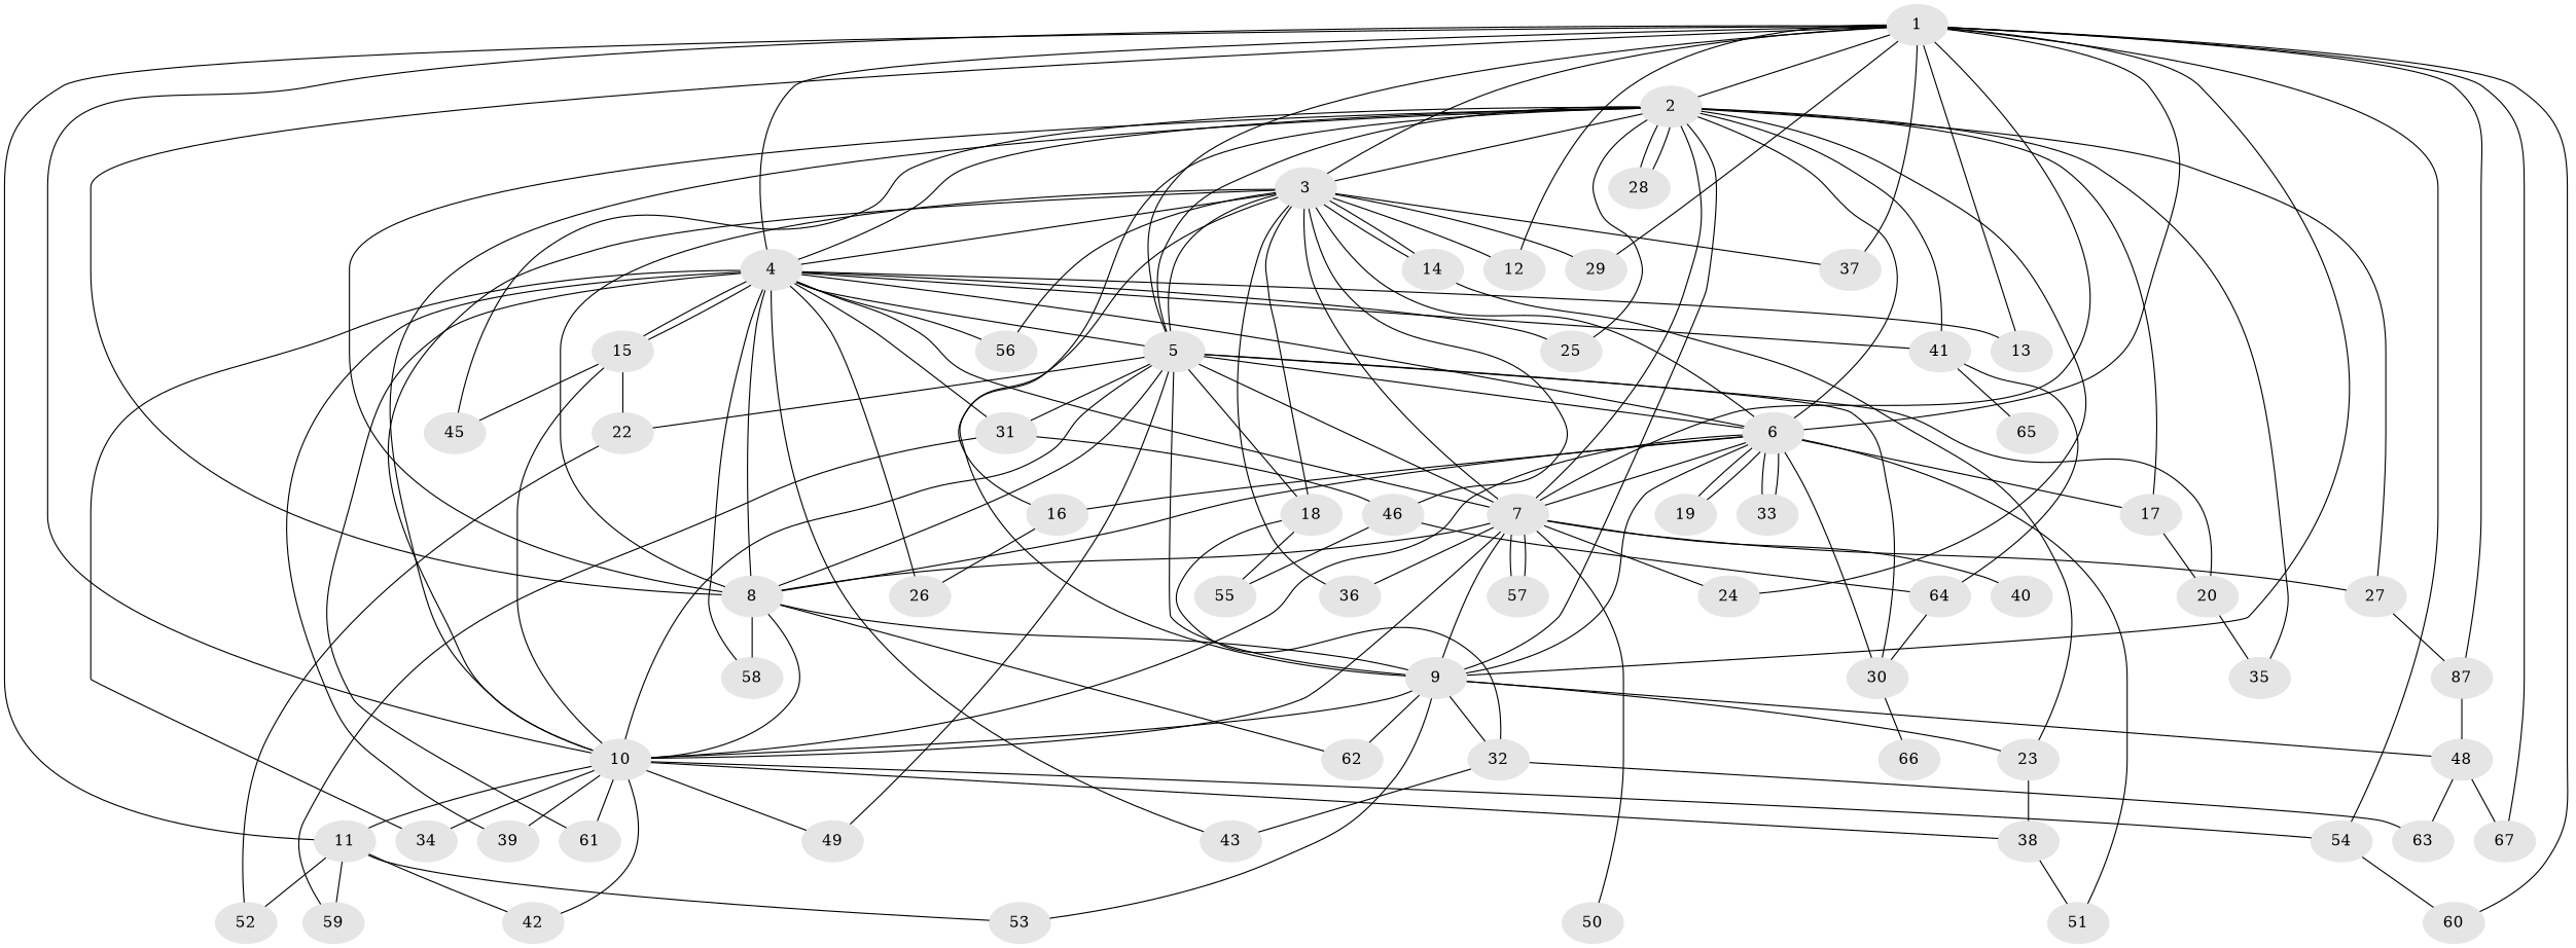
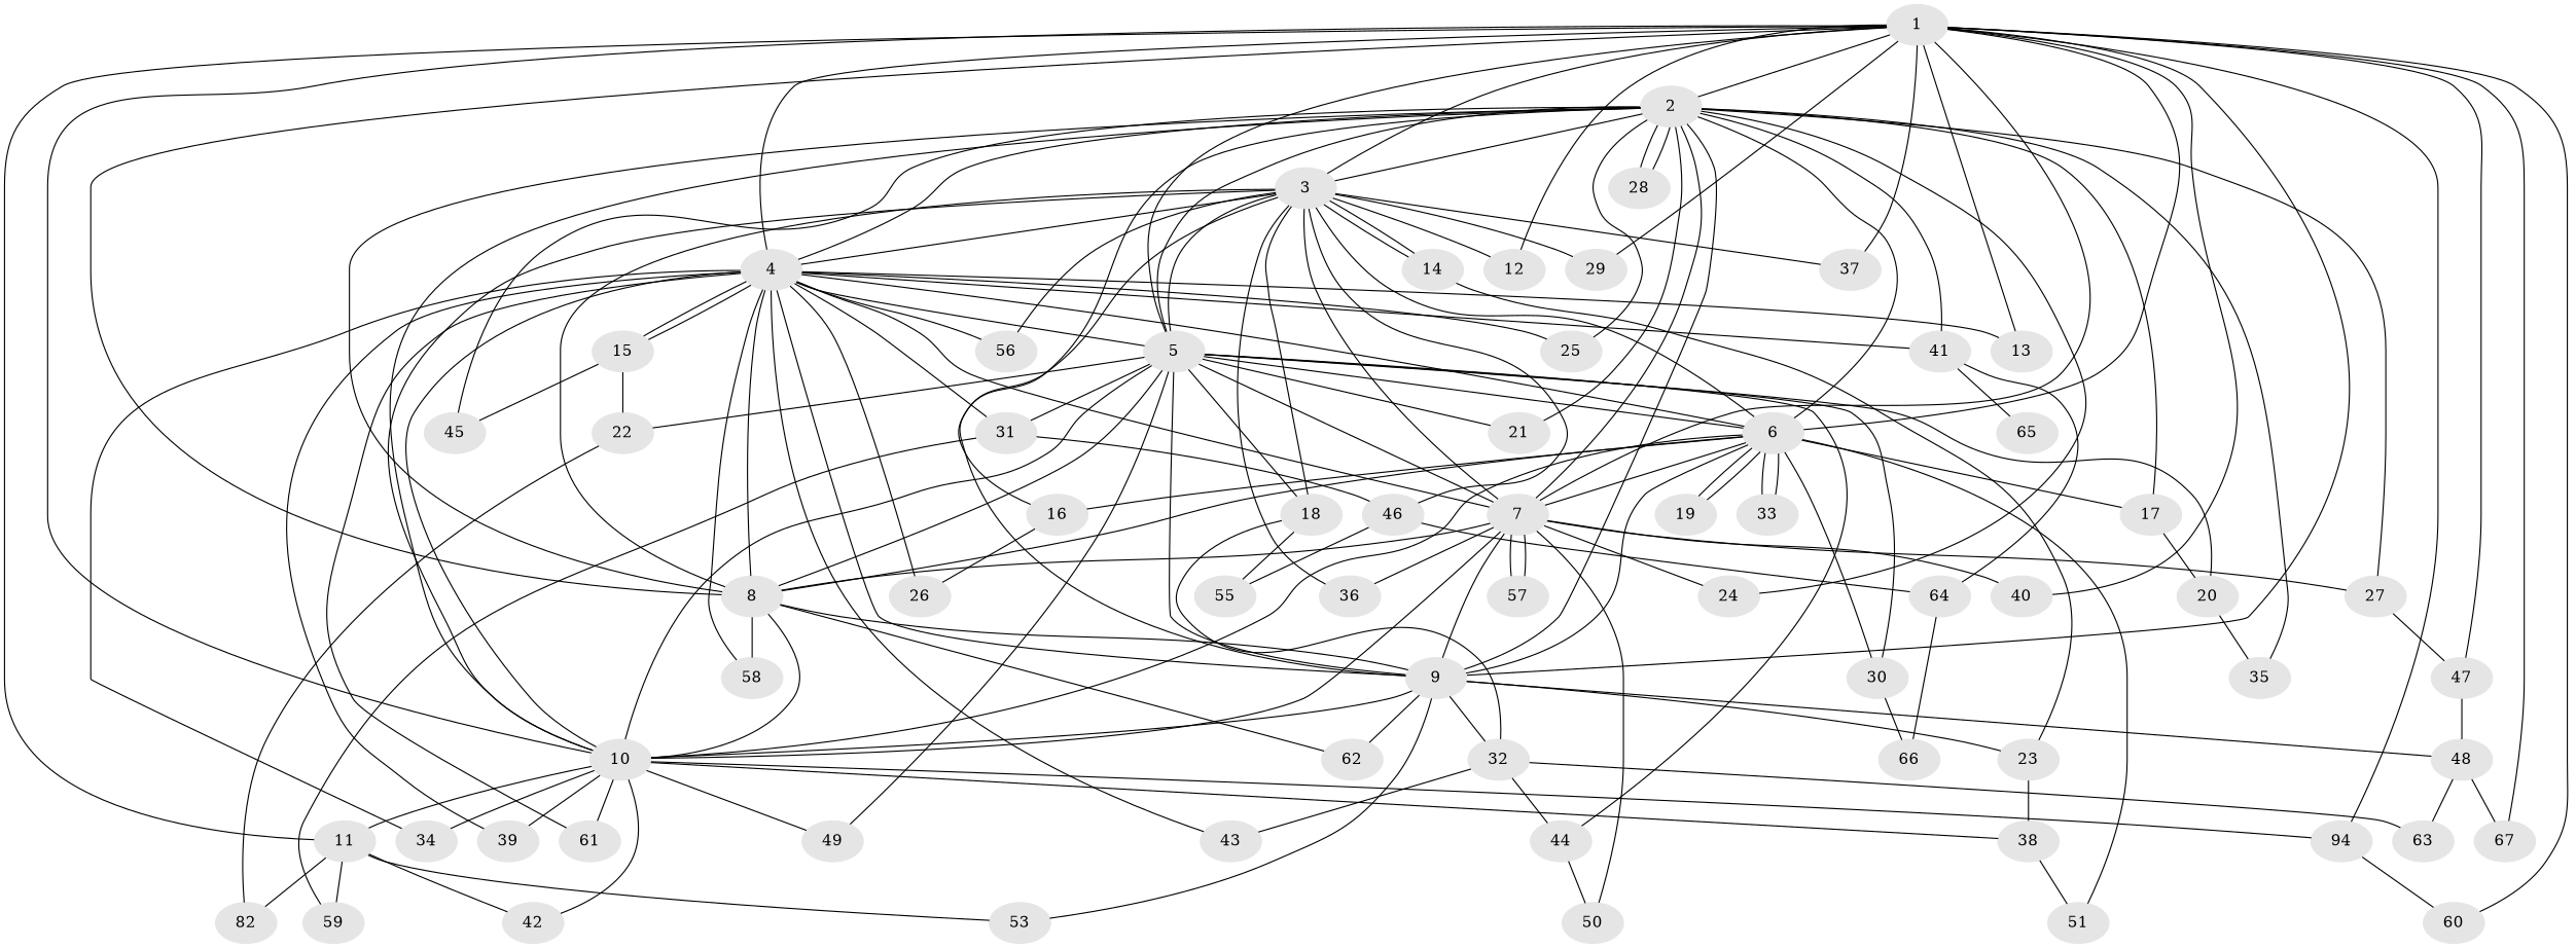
  graph {
    node [color=gray90 style=filled]
    1
    2
    3
    4
    5
    6
    7
    8
    9
    10
    11
    12
    13
    29
    37
    40
-   47 [label=87]
-   54
+   47
+   54 [label=94]
    60
    67
    16
    17
+   21
    24
    25
    27
    28
    35
    41
    45
    14
    18
    36
    46
    56
    15
    26
    31
    34
    39
    43
    58
    61
    20
    22
    30
+   44
    49
    19
    33
    51
    50
    57
    62
    23
    32
    48
    53
    38
    42
-   52
+   52 [label=82]
    59
    65
    64
    55
    66
    63
    1 -- 2
    1 -- 3
    1 -- 4
    1 -- 5
    1 -- 6
    1 -- 7
    1 -- 8
    1 -- 9
    1 -- 10
    1 -- 11
    1 -- 12
    1 -- 13
    1 -- 29
    1 -- 37
+   1 -- 40
    1 -- 47
    1 -- 54
    1 -- 60
    1 -- 67
    2 -- 3
    2 -- 4
    2 -- 5
    2 -- 6
    2 -- 7
    2 -- 8
    2 -- 9
    2 -- 10
    2 -- 16
    2 -- 17
+   2 -- 21
    2 -- 24
    2 -- 25
    2 -- 27
    2 -- 28
    2 -- 28
    2 -- 35
    2 -- 41
    2 -- 45
    3 -- 4
    3 -- 5
    3 -- 6
    3 -- 7
    3 -- 8
    3 -- 9
    3 -- 10
    3 -- 12
    3 -- 29
    3 -- 37
    3 -- 14
    3 -- 14
    3 -- 18
    3 -- 36
    3 -- 46
    3 -- 56
    4 -- 5
    4 -- 6
    4 -- 7
    4 -- 8
-   15 -- 10
+   4 -- 9
+   4 -- 10
    4 -- 13
    4 -- 25
    4 -- 41
    4 -- 56
    4 -- 15
    4 -- 15
    4 -- 26
    4 -- 31
    4 -- 34
    4 -- 39
    4 -- 43
    4 -- 58
    4 -- 61
    5 -- 6
    5 -- 7
    5 -- 8
    5 -- 9
    5 -- 10
+   5 -- 21
    5 -- 18
    5 -- 31
    5 -- 20
    5 -- 22
    5 -- 30
+   5 -- 44
    5 -- 49
    6 -- 7
    6 -- 8
    6 -- 9
    6 -- 10
    6 -- 16
    6 -- 17
    6 -- 30
    6 -- 19
    6 -- 19
    6 -- 33
    6 -- 33
    6 -- 51
    7 -- 8
    7 -- 9
    7 -- 10
    7 -- 40
    7 -- 24
    7 -- 27
    7 -- 36
    7 -- 50
    7 -- 57
    7 -- 57
    8 -- 9
    8 -- 10
    8 -- 58
    8 -- 62
    9 -- 10
    9 -- 62
    9 -- 23
    9 -- 32
    9 -- 48
    9 -- 53
    10 -- 11
    10 -- 54
    10 -- 34
    10 -- 39
    10 -- 61
    10 -- 49
    10 -- 38
    10 -- 42
    11 -- 53
    11 -- 42
    11 -- 52
    11 -- 59
    47 -- 48
    54 -- 60
    16 -- 26
    17 -- 20
    27 -- 47
    41 -- 65
    41 -- 64
    14 -- 23
    18 -- 32
    18 -- 55
    46 -- 64
    46 -- 55
    15 -- 45
    15 -- 22
    31 -- 46
    31 -- 59
    20 -- 35
    22 -- 52
    30 -- 66
+   44 -- 50
    23 -- 38
    32 -- 43
+   32 -- 44
    32 -- 63
    48 -- 67
    48 -- 63
    38 -- 51
-   64 -- 30
+   64 -- 66
  }
